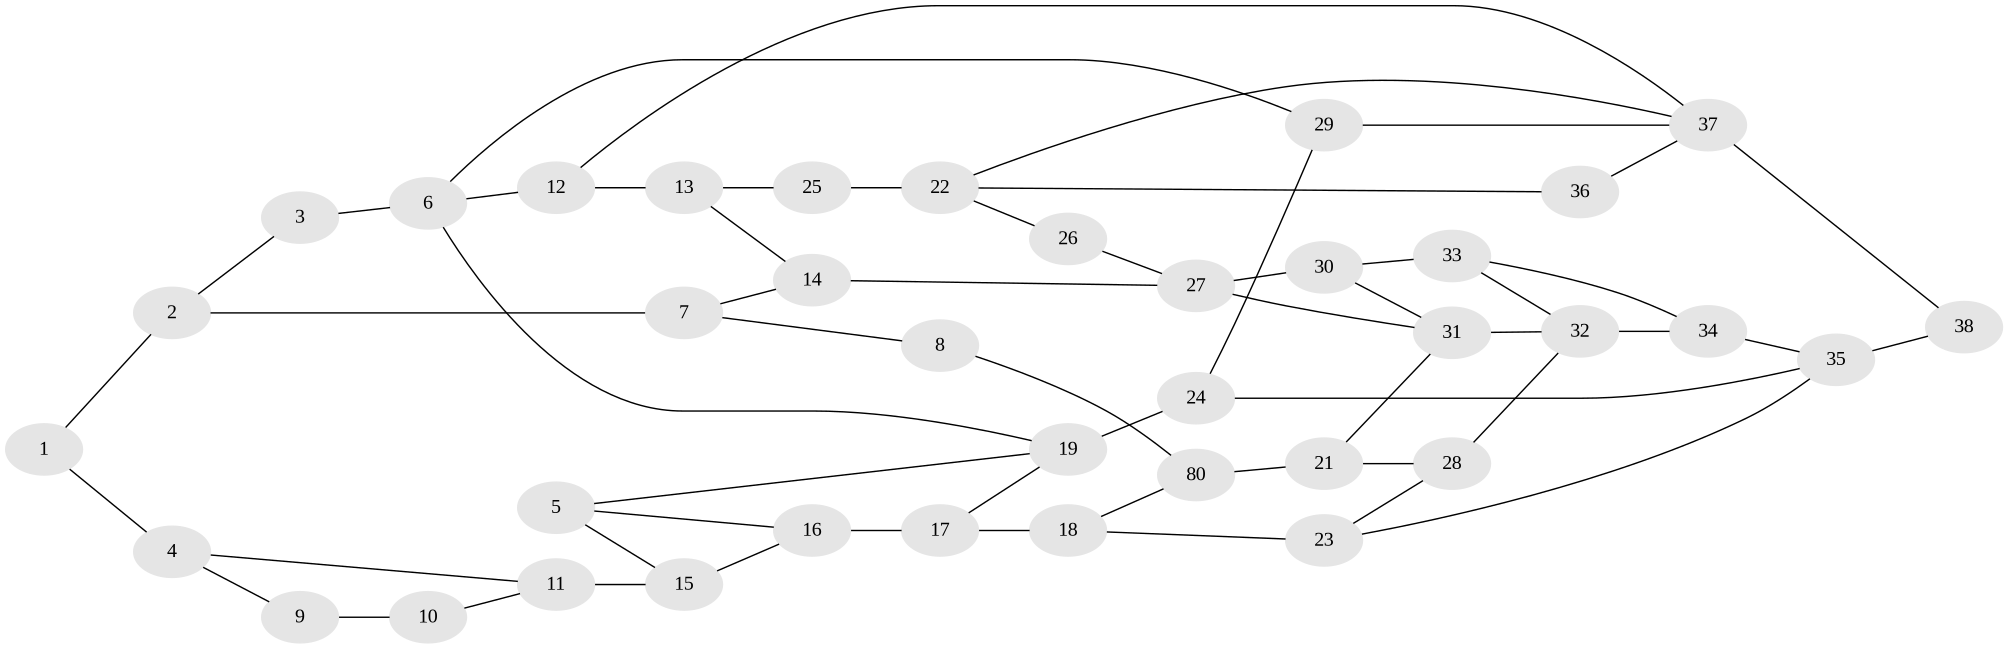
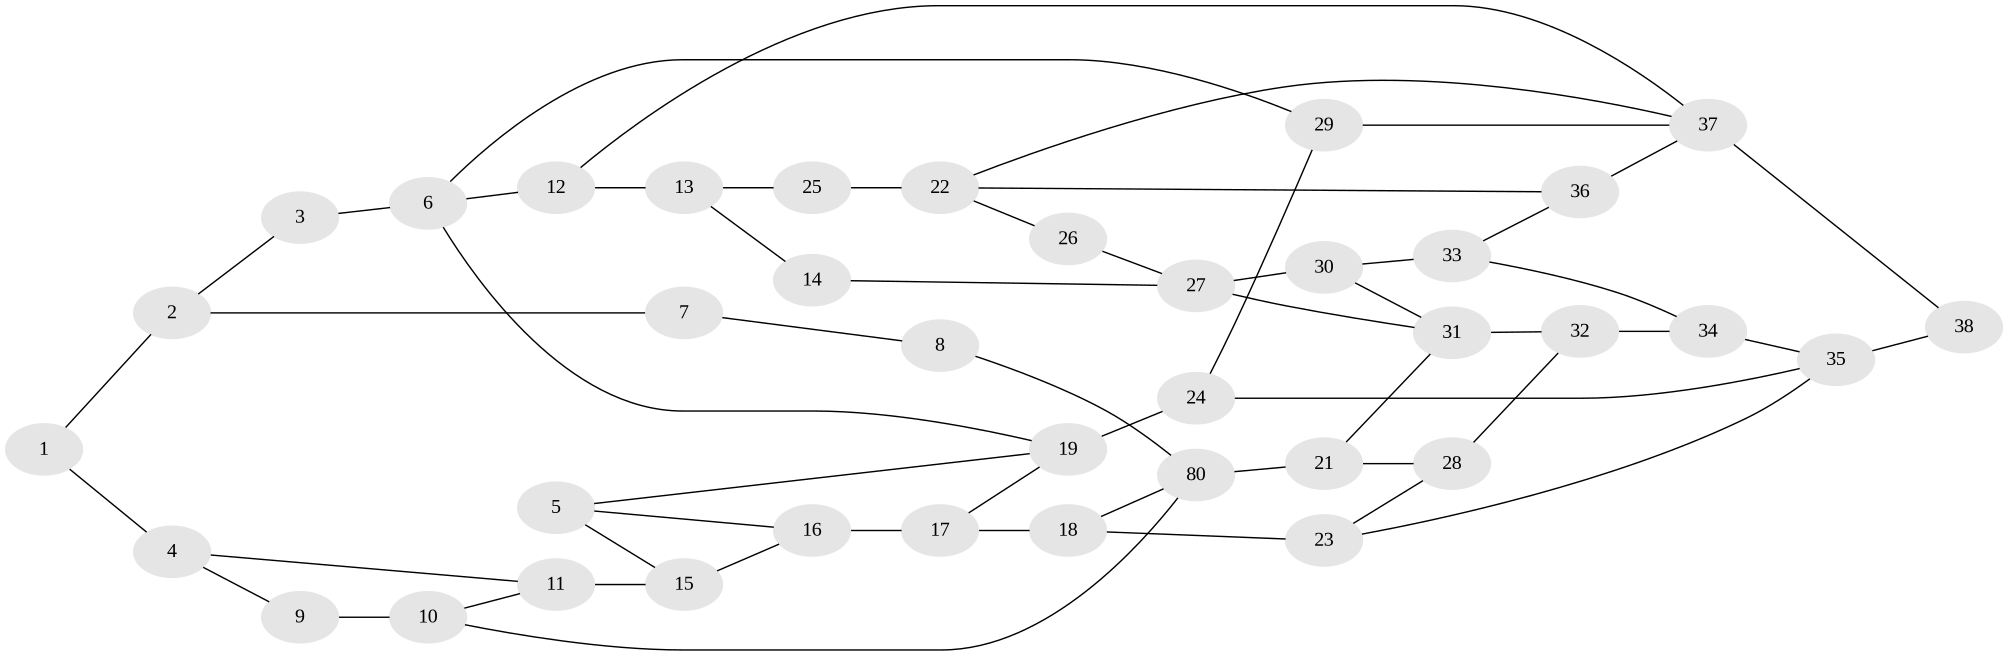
  graph {
    fontname="Liberation Serif"
    rankdir=LR
    node [color=gray90 fontname="Liberation Serif" style=filled]
    edge [fontname="Liberation Serif" weight=1.0]
    1
    2
    4
    3
    7
    9
    11
    6
    8
    14
    12
    19
    29
    13
    37
    10
    15
    5
    16
    17
    24
    n22 [label=80]
    27
    21
    25
    38
    22
    31
    30
    18
    23
    28
    35
    32
    26
    36
    33
    34
    1 -- 2
    1 -- 4
    2 -- 3
    2 -- 7
    4 -- 9
    4 -- 11
    3 -- 6
    7 -- 8
-   7 -- 14
    9 -- 10
    11 -- 15 [weight=2.0]
    6 -- 12
    6 -- 19
    6 -- 29
    8 -- n22
    14 -- 27
    12 -- 13
    12 -- 37
    19 -- 24
    29 -- 37
    13 -- 14
    13 -- 25 [weight=2.0]
    37 -- 38
    10 -- 11
+   10 -- n22
    15 -- 16
    5 -- 19
    5 -- 15
    5 -- 16
    16 -- 17 [weight=2.0]
    17 -- 19
    17 -- 18
    24 -- 29
    24 -- 35
    n22 -- 21
    27 -- 31
    27 -- 30
    21 -- 31
    21 -- 28
    25 -- 22 [weight=2.0]
    22 -- 37
    22 -- 26
    22 -- 36
    31 -- 32
    30 -- 31
    30 -- 33
    18 -- n22
    18 -- 23
    23 -- 28
    23 -- 35
    28 -- 32
    35 -- 38
    32 -- 34
    26 -- 27
    36 -- 37
-   33 -- 32 [weight=2.0]
+   33 -- 36 [weight=2.0]
    33 -- 34
    34 -- 35
  }
